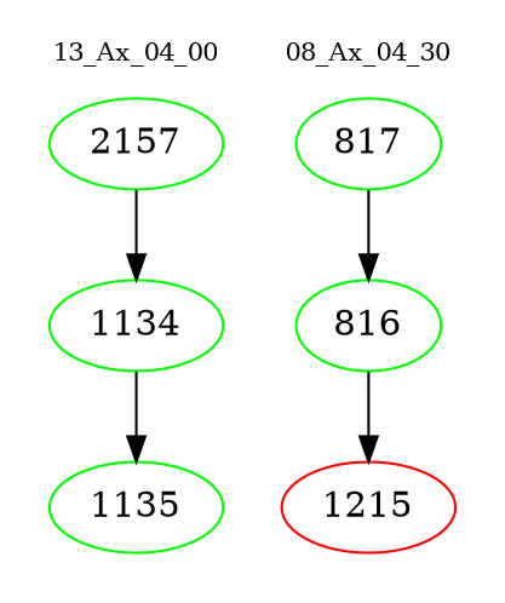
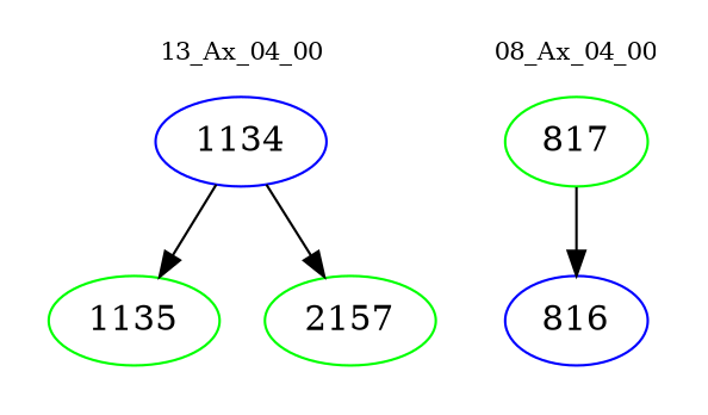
  digraph {
    node [color=green]
    edge [color=black]
    n1 [label=1135]
-   n2 [label=1134]
+   n2 [color=blue label=1134]
    n3 [label=2157]
    n4 [label=817]
-   n5 [label=816]
-   n6 [color=red label=1215]
+   n5 [color=blue label=816]
    subgraph cluster_1 {
      color=white
      fontsize=10
      label="13_Ax_04_00"
      n1
      n2
      n3
    }
    subgraph cluster_2 {
      color=white
      fontsize=10
-     label="08_Ax_04_30"
+     label="08_Ax_04_00"
      n4
      n5
-     n6
    }
    n2 -> n1
-   n3 -> n2
+   n2 -> n3
    n4 -> n5
-   n5 -> n6
  }
